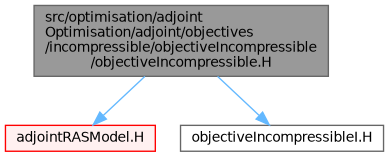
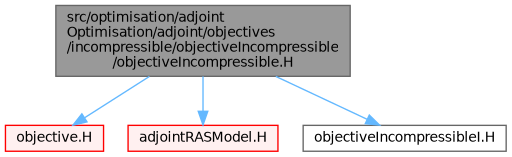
  digraph {
    node [color=red fillcolor="#FFF0F0" fontname=Helvetica fontsize=10 shape=box style=filled]
    edge [color=steelblue1 fontname=Helvetica fontsize=10 labelfontname=Helvetica labelfontsize=10 style=solid]
    n1 [color=gray40 fillcolor=grey60 fontcolor=black height=0.2 label="src/optimisation/adjoint\lOptimisation/adjoint/objectives\l/incompressible/objectiveIncompressible\l/objectiveIncompressible.H" width=0.4]
+   n2 [height=0.2 label="objective.H" width=0.4]
    n3 [height=0.2 label="adjointRASModel.H" width=0.4]
    n4 [color=grey40 fillcolor=white height=0.2 label="objectiveIncompressibleI.H" width=0.4]
+   n1 -> n2
    n1 -> n3
    n1 -> n4
  }
